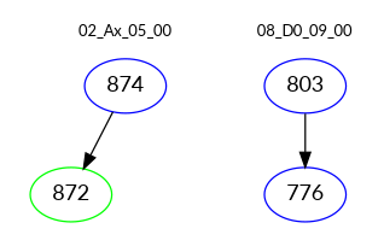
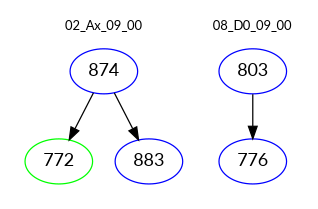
  digraph {
    fontname=Lato
    node [color=blue fontname=Lato]
    edge [color=black fontname=Lato]
    n1 [label=874]
-   n2 [color=green label=872]
+   n2 [color=green label=772]
+   n3 [label=883]
    n4 [label=803]
    n5 [label=776]
    subgraph cluster_1 {
      color=white
      fontsize=10
-     label="02_Ax_05_00"
+     label="02_Ax_09_00"
      n1
      n2
+     n3
    }
    subgraph cluster_2 {
      color=white
      fontsize=10
      label="08_D0_09_00"
      n4
      n5
    }
    n1 -> n2
+   n1 -> n3
    n4 -> n5
  }
